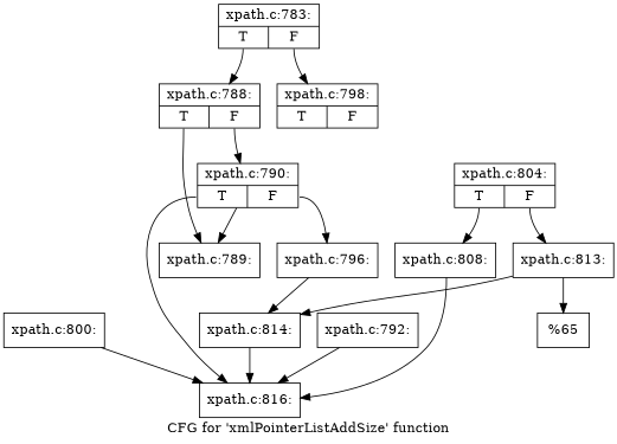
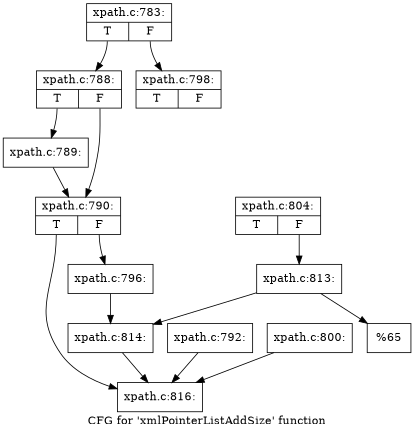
  digraph {
    label="CFG for 'xmlPointerListAddSize' function"
    node [shape=record]
    n1 [label="{xpath.c:783:|{<s0>T|<s1>F}}"]
    n2 [label="{xpath.c:788:|{<s0>T|<s1>F}}"]
    n3 [label="{xpath.c:798:|{<s0>T|<s1>F}}"]
    n4 [label="{xpath.c:789:}"]
    n5 [label="{xpath.c:790:|{<s0>T|<s1>F}}"]
    n6 [label="{xpath.c:796:}"]
    n7 [label="{xpath.c:816:}"]
    n8 [label="{%65}"]
    n9 [label="{xpath.c:792:}"]
    n10 [label="{xpath.c:814:}"]
    n11 [label="{xpath.c:800:}"]
    n12 [label="{xpath.c:804:|{<s0>T|<s1>F}}"]
-   n13 [label="{xpath.c:808:}"]
    n14 [label="{xpath.c:813:}"]
    n1 -> n2 [tailport=s0]
    n1 -> n3 [tailport=s1]
    n2 -> n4 [tailport=s0]
    n2 -> n5 [tailport=s1]
-   n5 -> n4
+   n4 -> n5
    n5 -> n6 [tailport=s1]
    n5 -> n7 [tailport=s0]
    n6 -> n10
    n9 -> n7
    n10 -> n7
    n11 -> n7
-   n12 -> n13 [tailport=s0]
    n12 -> n14 [tailport=s1]
-   n13 -> n7
    n14 -> n8
    n14 -> n10
  }
